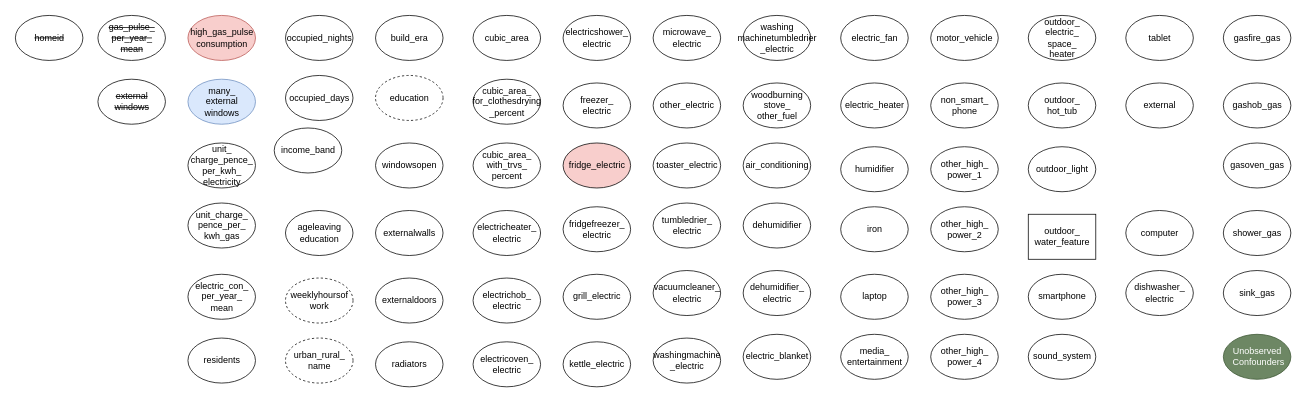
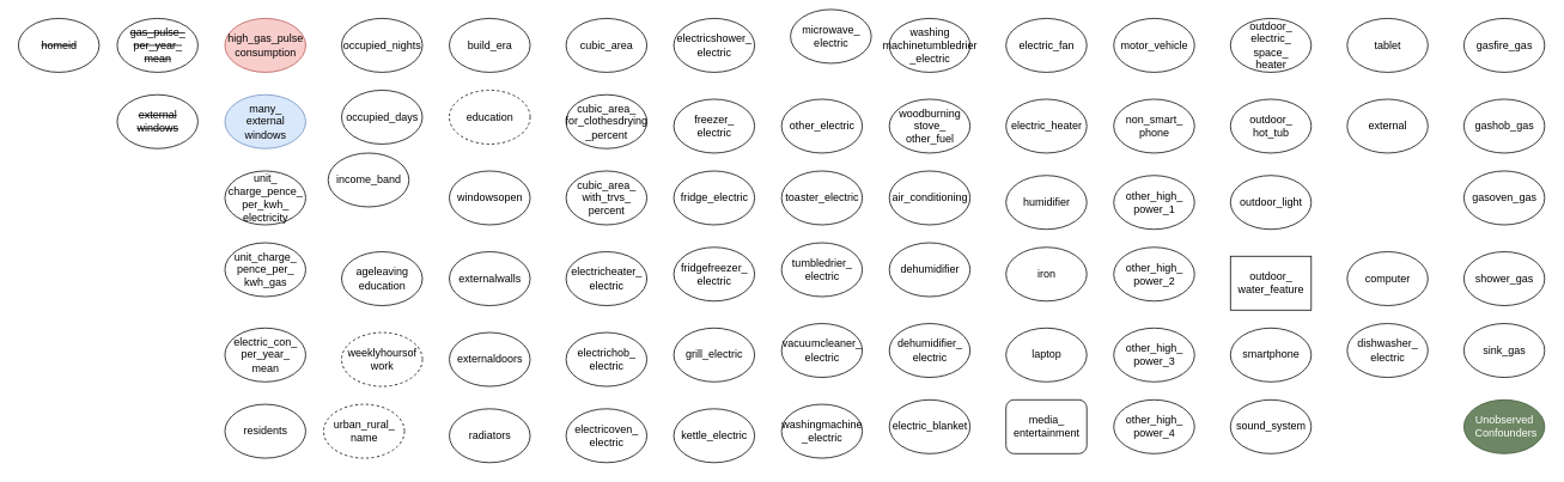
  <mxCell id="0" />
  <mxCell id="1" parent="0" />
  <mxCell id="2" value="&lt;strike&gt;homeid&lt;/strike&gt;" style="ellipse;html=1;shadow=0;sketch=0;overflow=visible;" parent="1" vertex="1"><mxGeometry x="20" y="20" width="90" height="60" as="geometry" /></mxCell>
  <mxCell id="3" value="residents" style="ellipse;html=1;shadow=0;sketch=0;overflow=visible;" parent="1" vertex="1"><mxGeometry x="250" y="450" width="90" height="60" as="geometry" /></mxCell>
  <mxCell id="4" value="income_band" style="ellipse;html=1;shadow=0;sketch=0;overflow=visible;" parent="1" vertex="1"><mxGeometry x="365" y="170" width="90" height="60" as="geometry" /></mxCell>
- <mxCell id="5" value="urban_rural_&lt;br&gt;name" style="ellipse;html=1;shadow=0;sketch=0;overflow=visible;dashed=1;" parent="1" vertex="1"><mxGeometry x="380" y="450" width="90" height="60" as="geometry" /></mxCell>
+ <mxCell id="5" value="urban_rural_&lt;br&gt;name" style="ellipse;html=1;shadow=0;sketch=0;overflow=visible;dashed=1;" parent="1" vertex="1"><mxGeometry x="360" y="450" width="90" height="60" as="geometry" /></mxCell>
  <mxCell id="6" value="build_era" style="ellipse;html=1;shadow=0;sketch=0;overflow=visible;" parent="1" vertex="1"><mxGeometry x="500" y="20" width="90" height="60" as="geometry" /></mxCell>
  <mxCell id="7" value="occupied_days" style="ellipse;html=1;shadow=0;sketch=0;overflow=visible;" parent="1" vertex="1"><mxGeometry x="380" y="100" width="90" height="60" as="geometry" /></mxCell>
  <mxCell id="8" value="occupied_nights" style="ellipse;html=1;shadow=0;sketch=0;overflow=visible;" parent="1" vertex="1"><mxGeometry x="380" y="20" width="90" height="60" as="geometry" /></mxCell>
  <mxCell id="9" value="weeklyhoursof&lt;br&gt;work" style="ellipse;html=1;shadow=0;sketch=0;overflow=visible;dashed=1;" parent="1" vertex="1"><mxGeometry x="380" y="370" width="90" height="60" as="geometry" /></mxCell>
  <mxCell id="10" value="ageleaving&lt;br&gt;education" style="ellipse;html=1;shadow=0;sketch=0;overflow=visible;" parent="1" vertex="1"><mxGeometry x="380" y="280" width="90" height="60" as="geometry" /></mxCell>
  <mxCell id="11" value="&lt;strike&gt;external&lt;br&gt;windows&lt;/strike&gt;" style="ellipse;html=1;shadow=0;sketch=0;overflow=visible;" parent="1" vertex="1"><mxGeometry x="130" y="105" width="90" height="60" as="geometry" /></mxCell>
  <mxCell id="12" value="externalwalls" style="ellipse;html=1;shadow=0;sketch=0;overflow=visible;" parent="1" vertex="1"><mxGeometry x="500" y="280" width="90" height="60" as="geometry" /></mxCell>
  <mxCell id="13" value="cubic_area" style="ellipse;html=1;shadow=0;sketch=0;overflow=visible;" parent="1" vertex="1"><mxGeometry x="630" y="20" width="90" height="60" as="geometry" /></mxCell>
  <mxCell id="14" value="radiators" style="ellipse;html=1;shadow=0;sketch=0;overflow=visible;" parent="1" vertex="1"><mxGeometry x="500" y="455" width="90" height="60" as="geometry" /></mxCell>
  <mxCell id="15" value="dehumidifier" style="ellipse;html=1;shadow=0;sketch=0;overflow=visible;" parent="1" vertex="1"><mxGeometry x="990" y="270" width="90" height="60" as="geometry" /></mxCell>
  <mxCell id="16" value="dishwasher_&lt;br&gt;electric" style="ellipse;html=1;shadow=0;sketch=0;overflow=visible;" parent="1" vertex="1"><mxGeometry x="1500" y="360" width="90" height="60" as="geometry" /></mxCell>
  <mxCell id="17" value="electricheater_&lt;br&gt;electric" style="ellipse;html=1;shadow=0;sketch=0;overflow=visible;" parent="1" vertex="1"><mxGeometry x="630" y="280" width="90" height="60" as="geometry" /></mxCell>
  <mxCell id="18" value="electrichob_&lt;br&gt;electric" style="ellipse;html=1;shadow=0;sketch=0;overflow=visible;" parent="1" vertex="1"><mxGeometry x="630" y="370" width="90" height="60" as="geometry" /></mxCell>
  <mxCell id="19" value="electricoven_&lt;br&gt;electric" style="ellipse;html=1;shadow=0;sketch=0;overflow=visible;" parent="1" vertex="1"><mxGeometry x="630" y="455" width="90" height="60" as="geometry" /></mxCell>
  <mxCell id="20" value="electricshower_&lt;br&gt;electric" style="ellipse;html=1;shadow=0;sketch=0;overflow=visible;" parent="1" vertex="1"><mxGeometry x="750" y="20" width="90" height="60" as="geometry" /></mxCell>
  <mxCell id="21" value="freezer_&lt;br&gt;electric" style="ellipse;html=1;shadow=0;sketch=0;overflow=visible;" parent="1" vertex="1"><mxGeometry x="750" y="110" width="90" height="60" as="geometry" /></mxCell>
- <mxCell id="22" value="fridge_electric" style="ellipse;html=1;shadow=0;sketch=0;overflow=visible;fillColor=#f8cecc;" parent="1" vertex="1"><mxGeometry x="750" y="190" width="90" height="60" as="geometry" /></mxCell>
+ <mxCell id="22" value="fridge_electric" style="ellipse;html=1;shadow=0;sketch=0;overflow=visible;" parent="1" vertex="1"><mxGeometry x="750" y="190" width="90" height="60" as="geometry" /></mxCell>
  <mxCell id="23" value="fridgefreezer_&lt;br&gt;electric" style="ellipse;html=1;shadow=0;sketch=0;overflow=visible;" parent="1" vertex="1"><mxGeometry x="750" y="275" width="90" height="60" as="geometry" /></mxCell>
  <mxCell id="24" value="grill_electric" style="ellipse;html=1;shadow=0;sketch=0;overflow=visible;" parent="1" vertex="1"><mxGeometry x="750" y="365" width="90" height="60" as="geometry" /></mxCell>
  <mxCell id="25" value="kettle_electric" style="ellipse;html=1;shadow=0;sketch=0;overflow=visible;" parent="1" vertex="1"><mxGeometry x="750" y="455" width="90" height="60" as="geometry" /></mxCell>
  <mxCell id="26" value="other_high_&lt;br&gt;power_4" style="ellipse;html=1;shadow=0;sketch=0;overflow=visible;" parent="1" vertex="1"><mxGeometry x="1240" y="445" width="90" height="60" as="geometry" /></mxCell>
  <mxCell id="27" value="laptop" style="ellipse;html=1;shadow=0;sketch=0;overflow=visible;" parent="1" vertex="1"><mxGeometry x="1120" y="365" width="90" height="60" as="geometry" /></mxCell>
  <mxCell id="28" value="other_high_&lt;br&gt;power_2" style="ellipse;html=1;shadow=0;sketch=0;overflow=visible;" parent="1" vertex="1"><mxGeometry x="1240" y="275" width="90" height="60" as="geometry" /></mxCell>
  <mxCell id="29" value="humidifier" style="ellipse;html=1;shadow=0;sketch=0;overflow=visible;" parent="1" vertex="1"><mxGeometry x="1120" y="195" width="90" height="60" as="geometry" /></mxCell>
  <mxCell id="30" value="computer" style="ellipse;html=1;shadow=0;sketch=0;overflow=visible;" parent="1" vertex="1"><mxGeometry x="1500" y="280" width="90" height="60" as="geometry" /></mxCell>
  <mxCell id="31" value="dehumidifier_&lt;br&gt;electric" style="ellipse;html=1;shadow=0;sketch=0;overflow=visible;" parent="1" vertex="1"><mxGeometry x="990" y="360" width="90" height="60" as="geometry" /></mxCell>
  <mxCell id="32" value="iron" style="ellipse;html=1;shadow=0;sketch=0;overflow=visible;" parent="1" vertex="1"><mxGeometry x="1120" y="275" width="90" height="60" as="geometry" /></mxCell>
  <mxCell id="33" value="electric_heater" style="ellipse;html=1;shadow=0;sketch=0;overflow=visible;" parent="1" vertex="1"><mxGeometry x="1120" y="110" width="90" height="60" as="geometry" /></mxCell>
  <mxCell id="34" value="tumbledrier_&lt;br&gt;electric" style="ellipse;html=1;shadow=0;sketch=0;overflow=visible;" parent="1" vertex="1"><mxGeometry x="870" y="270" width="90" height="60" as="geometry" /></mxCell>
  <mxCell id="35" value="vacuumcleaner_&lt;br&gt;electric" style="ellipse;html=1;shadow=0;sketch=0;overflow=visible;" parent="1" vertex="1"><mxGeometry x="870" y="360" width="90" height="60" as="geometry" /></mxCell>
  <mxCell id="36" value="electric_fan" style="ellipse;html=1;shadow=0;sketch=0;overflow=visible;" parent="1" vertex="1"><mxGeometry x="1120" y="20" width="90" height="60" as="geometry" /></mxCell>
  <mxCell id="37" value="air_conditioning" style="ellipse;html=1;shadow=0;sketch=0;overflow=visible;" parent="1" vertex="1"><mxGeometry x="990" y="190" width="90" height="60" as="geometry" /></mxCell>
  <mxCell id="38" value="woodburning&lt;br&gt;stove_&lt;br&gt;other_fuel" style="ellipse;html=1;shadow=0;sketch=0;overflow=visible;" parent="1" vertex="1"><mxGeometry x="990" y="110" width="90" height="60" as="geometry" /></mxCell>
  <mxCell id="39" value="electric_blanket" style="ellipse;html=1;shadow=0;sketch=0;overflow=visible;" parent="1" vertex="1"><mxGeometry x="990" y="445" width="90" height="60" as="geometry" /></mxCell>
  <mxCell id="40" value="outdoor_light" style="ellipse;html=1;shadow=0;sketch=0;overflow=visible;" parent="1" vertex="1"><mxGeometry x="1370" y="195" width="90" height="60" as="geometry" /></mxCell>
  <mxCell id="41" value="washingmachine&lt;br&gt;_electric" style="ellipse;html=1;shadow=0;sketch=0;overflow=visible;" parent="1" vertex="1"><mxGeometry x="870" y="450" width="90" height="60" as="geometry" /></mxCell>
- <mxCell id="42" value="microwave_&lt;br&gt;electric" style="ellipse;html=1;shadow=0;sketch=0;overflow=visible;" parent="1" vertex="1"><mxGeometry x="870" y="20" width="90" height="60" as="geometry" /></mxCell>
+ <mxCell id="42" value="microwave_&lt;br&gt;electric" style="ellipse;html=1;shadow=0;sketch=0;overflow=visible;" parent="1" vertex="1"><mxGeometry x="880" y="10" width="90" height="60" as="geometry" /></mxCell>
  <mxCell id="43" value="outdoor_&lt;br&gt;electric_&lt;br&gt;space_&lt;br&gt;heater" style="ellipse;html=1;shadow=0;sketch=0;overflow=visible;" parent="1" vertex="1"><mxGeometry x="1370" y="20" width="90" height="60" as="geometry" /></mxCell>
  <mxCell id="44" value="outdoor_&lt;br&gt;hot_tub" style="ellipse;html=1;shadow=0;sketch=0;overflow=visible;" parent="1" vertex="1"><mxGeometry x="1370" y="110" width="90" height="60" as="geometry" /></mxCell>
  <mxCell id="45" value="outdoor_&lt;br&gt;water_feature" style="html=1;shadow=0;sketch=0;overflow=visible;rounded=0;" parent="1" vertex="1"><mxGeometry x="1370" y="285" width="90" height="60" as="geometry" /></mxCell>
  <mxCell id="46" value="externaldoors" style="ellipse;html=1;shadow=0;sketch=0;overflow=visible;" parent="1" vertex="1"><mxGeometry x="500" y="370" width="90" height="60" as="geometry" /></mxCell>
  <mxCell id="47" value="education" style="ellipse;html=1;shadow=0;sketch=0;overflow=visible;dashed=1;" parent="1" vertex="1"><mxGeometry x="500" y="100" width="90" height="60" as="geometry" /></mxCell>
  <mxCell id="48" value="electric_con_&lt;br&gt;per_year_&lt;br&gt;mean" style="ellipse;html=1;shadow=0;sketch=0;overflow=visible;" parent="1" vertex="1"><mxGeometry x="250" y="365" width="90" height="60" as="geometry" /></mxCell>
  <mxCell id="49" value="unit_&lt;br&gt;charge_pence_&lt;br&gt;per_kwh_&lt;br&gt;electricity" style="ellipse;html=1;shadow=0;sketch=0;overflow=visible;" parent="1" vertex="1"><mxGeometry x="250" y="190" width="90" height="60" as="geometry" /></mxCell>
  <mxCell id="50" value="external" style="ellipse;html=1;shadow=0;sketch=0;overflow=visible;" parent="1" vertex="1"><mxGeometry x="1500" y="110" width="90" height="60" as="geometry" /></mxCell>
  <mxCell id="51" value="tablet" style="ellipse;html=1;shadow=0;sketch=0;overflow=visible;" parent="1" vertex="1"><mxGeometry x="1500" y="20" width="90" height="60" as="geometry" /></mxCell>
  <mxCell id="52" value="sound_system" style="ellipse;html=1;shadow=0;sketch=0;overflow=visible;" parent="1" vertex="1"><mxGeometry x="1370" y="445" width="90" height="60" as="geometry" /></mxCell>
  <mxCell id="53" value="smartphone" style="ellipse;html=1;shadow=0;sketch=0;overflow=visible;" parent="1" vertex="1"><mxGeometry x="1370" y="365" width="90" height="60" as="geometry" /></mxCell>
  <mxCell id="54" value="other_high_&lt;br&gt;power_1" style="ellipse;html=1;shadow=0;sketch=0;overflow=visible;" parent="1" vertex="1"><mxGeometry x="1240" y="195" width="90" height="60" as="geometry" /></mxCell>
  <mxCell id="55" value="non_smart_&lt;br&gt;phone" style="ellipse;html=1;shadow=0;sketch=0;overflow=visible;" parent="1" vertex="1"><mxGeometry x="1240" y="110" width="90" height="60" as="geometry" /></mxCell>
  <mxCell id="56" value="motor_vehicle" style="ellipse;html=1;shadow=0;sketch=0;overflow=visible;" parent="1" vertex="1"><mxGeometry x="1240" y="20" width="90" height="60" as="geometry" /></mxCell>
- <mxCell id="57" value="media_&lt;br&gt;entertainment" style="ellipse;html=1;shadow=0;sketch=0;overflow=visible;" parent="1" vertex="1"><mxGeometry x="1120" y="445" width="90" height="60" as="geometry" /></mxCell>
+ <mxCell id="57" value="media_&lt;br&gt;entertainment" style="html=1;shadow=0;sketch=0;overflow=visible;rounded=1;" parent="1" vertex="1"><mxGeometry x="1120" y="445" width="90" height="60" as="geometry" /></mxCell>
  <mxCell id="58" value="other_high_&lt;br&gt;power_3" style="ellipse;html=1;shadow=0;sketch=0;overflow=visible;" parent="1" vertex="1"><mxGeometry x="1240" y="365" width="90" height="60" as="geometry" /></mxCell>
  <mxCell id="59" value="washing&lt;br&gt;machinetumbledrier&lt;br&gt;_electric" style="ellipse;html=1;shadow=0;sketch=0;overflow=visible;" parent="1" vertex="1"><mxGeometry x="990" y="20" width="90" height="60" as="geometry" /></mxCell>
  <mxCell id="60" value="other_electric" style="ellipse;html=1;shadow=0;sketch=0;overflow=visible;" parent="1" vertex="1"><mxGeometry x="870" y="110" width="90" height="60" as="geometry" /></mxCell>
  <mxCell id="61" value="toaster_electric" style="ellipse;html=1;shadow=0;sketch=0;overflow=visible;" parent="1" vertex="1"><mxGeometry x="870" y="190" width="90" height="60" as="geometry" /></mxCell>
  <mxCell id="62" value="windowsopen" style="ellipse;html=1;shadow=0;sketch=0;overflow=visible;" parent="1" vertex="1"><mxGeometry x="500" y="190" width="90" height="60" as="geometry" /></mxCell>
  <mxCell id="63" value="Unobserved&lt;br&gt;&amp;nbsp;Confounders" style="ellipse;html=1;shadow=0;sketch=0;overflow=visible;fillColor=#6d8764;strokeColor=#3A5431;fontColor=#ffffff;" parent="1" vertex="1"><mxGeometry x="1630" y="445" width="90" height="60" as="geometry" /></mxCell>
  <mxCell id="64" value="unit_charge_&lt;br&gt;pence_per_&lt;br&gt;kwh_gas" style="ellipse;html=1;shadow=0;sketch=0;overflow=visible;" parent="1" vertex="1"><mxGeometry x="250" y="270" width="90" height="60" as="geometry" /></mxCell>
  <mxCell id="65" value="&lt;strike&gt;gas_pulse_&lt;br&gt;per_year_&lt;br&gt;mean&lt;/strike&gt;" style="ellipse;html=1;shadow=0;sketch=0;overflow=visible;" parent="1" vertex="1"><mxGeometry x="130" y="20" width="90" height="60" as="geometry" /></mxCell>
  <mxCell id="66" value="gasfire_gas" style="ellipse;html=1;shadow=0;sketch=0;overflow=visible;" parent="1" vertex="1"><mxGeometry x="1630" y="20" width="90" height="60" as="geometry" /></mxCell>
  <mxCell id="67" value="gashob_gas" style="ellipse;html=1;shadow=0;sketch=0;overflow=visible;" parent="1" vertex="1"><mxGeometry x="1630" y="110" width="90" height="60" as="geometry" /></mxCell>
  <mxCell id="68" value="gasoven_gas" style="ellipse;html=1;shadow=0;sketch=0;overflow=visible;" parent="1" vertex="1"><mxGeometry x="1630" y="190" width="90" height="60" as="geometry" /></mxCell>
  <mxCell id="69" value="shower_gas" style="ellipse;html=1;shadow=0;sketch=0;overflow=visible;" parent="1" vertex="1"><mxGeometry x="1630" y="280" width="90" height="60" as="geometry" /></mxCell>
  <mxCell id="70" value="sink_gas" style="ellipse;html=1;shadow=0;sketch=0;overflow=visible;" parent="1" vertex="1"><mxGeometry x="1630" y="360" width="90" height="60" as="geometry" /></mxCell>
  <mxCell id="71" value="many_&lt;br&gt;external&lt;br&gt;windows" style="ellipse;html=1;shadow=0;sketch=0;overflow=visible;fillColor=#dae8fc;strokeColor=#6c8ebf;" parent="1" vertex="1"><mxGeometry x="250" y="105" width="90" height="60" as="geometry" /></mxCell>
  <mxCell id="72" value="high_gas_pulse&lt;br&gt;consumption" style="ellipse;html=1;shadow=0;sketch=0;overflow=visible;fillColor=#f8cecc;strokeColor=#b85450;" parent="1" vertex="1"><mxGeometry x="250" y="20" width="90" height="60" as="geometry" /></mxCell>
  <mxCell id="73" value="cubic_area_&lt;br&gt;for_clothesdrying&lt;br&gt;_percent" style="ellipse;html=1;shadow=0;sketch=0;overflow=visible;" parent="1" vertex="1"><mxGeometry x="630" y="105" width="90" height="60" as="geometry" /></mxCell>
  <mxCell id="74" value="cubic_area_&lt;br&gt;with_trvs_&lt;br&gt;percent" style="ellipse;html=1;shadow=0;sketch=0;overflow=visible;" parent="1" vertex="1"><mxGeometry x="630" y="190" width="90" height="60" as="geometry" /></mxCell>
